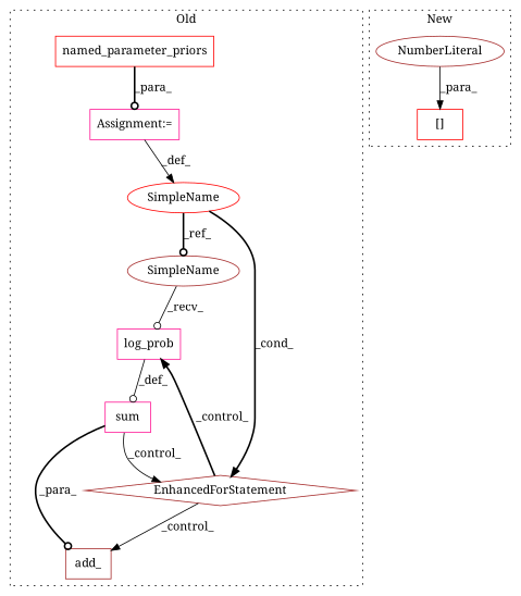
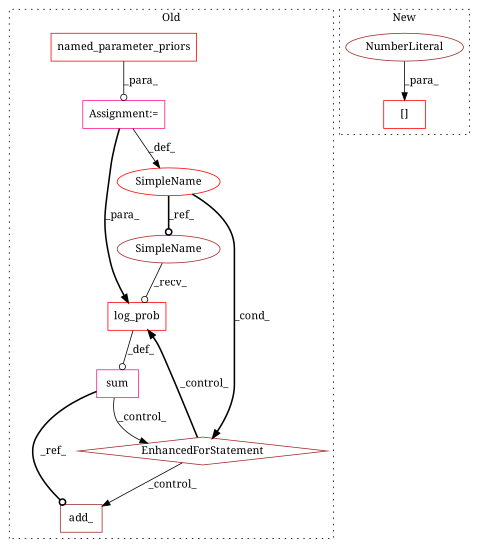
  digraph {
    fontname="Noto Serif"
    node [a=32 color=red fontname="Noto Serif" l=5 s="1517,1643" shape=box]
    edge [arrowhead=normal fontname="Noto Serif" style=solid]
-   n1 [color=deeppink l="9,1" label=log_prob s="1670,1684"]
+   n1 [l="9,1" label=log_prob s="1670,1684"]
    n2 [l=24 label=named_parameter_priors s=1619]
    n3 [a=70 color=brown l="85,2" label=EnhancedForStatement shape=diamond]
    n4 [color=brown l="5,1" label=add_ s="1659,1710"]
    n5 [color=deeppink label=sum s=1686]
    n6 [a=42 label=SimpleName s=1606 shape=ellipse]
    n7 [a=7 color=deeppink l="85,2" label="Assignment:="]
    n8 [a=42 color=brown label=SimpleName s=1664 shape=ellipse]
    n9 [a=2 l="7,1" label="[]" s="2051,2059"]
    n10 [a=34 color=brown l=1 label=NumberLiteral s=2058 shape=ellipse]
    subgraph cluster_1 {
      label=Old
      style=dotted
      n1
      n2
      n3
      n4
      n5
      n6
      n7
      n8
    }
    subgraph cluster_2 {
      label=New
      style=dotted
      n9
      n10
    }
    n1 -> n5 [arrowhead=odot label=_def_]
-   n2 -> n7 [arrowhead=odot label=_para_ style=bold]
+   n2 -> n7 [arrowhead=odot label=_para_]
    n3 -> n1 [label=_control_ style=bold]
    n3 -> n4 [label=_control_]
    n5 -> n3 [label=_control_]
-   n5 -> n4 [arrowhead=odot label=_para_ style=bold]
+   n5 -> n4 [arrowhead=odot label=_ref_ style=bold]
    n6 -> n3 [label=_cond_ style=bold]
    n6 -> n8 [arrowhead=odot label=_ref_ style=bold]
+   n7 -> n1 [label=_para_ style=bold]
    n7 -> n6 [label=_def_]
    n8 -> n1 [arrowhead=odot label=_recv_]
    n10 -> n9 [label=_para_]
  }
